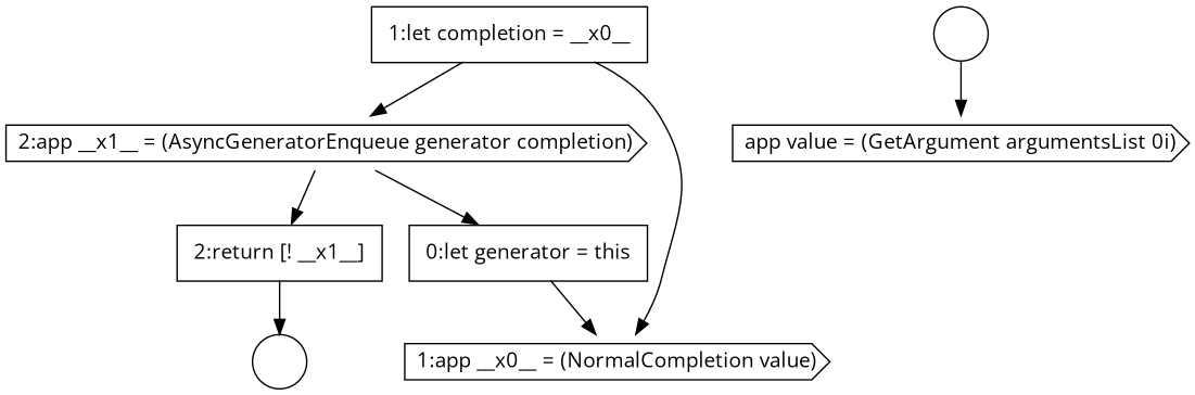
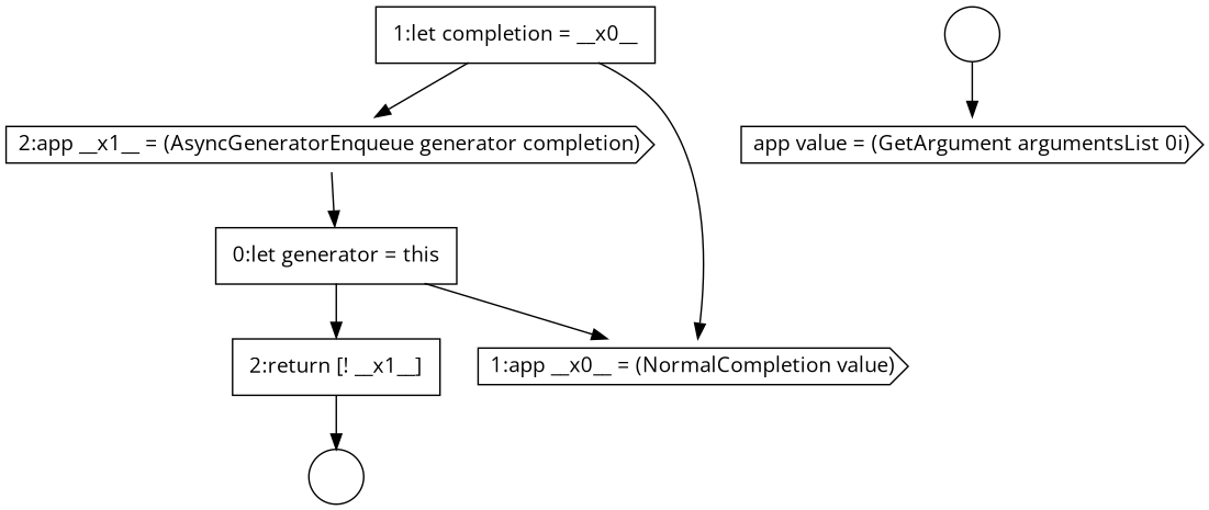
  digraph {
    fontname="Open Sans"
    node [color=black fillcolor=white fontname="Open Sans" shape=none style=filled]
    edge [color=black fontname="Open Sans"]
    n1 [label=<<font color="black">     <table border="0" cellborder="1" cellspacing="0" cellpadding="10">       <tr><td align="left">1:let completion = __x0__</td></tr>     </table>   </font>> margin=0]
    n2 [label=<<font color="black">2:app __x1__ = (AsyncGeneratorEnqueue generator completion)</font>> shape=cds]
    n3 [label=<<font color="black">1:app __x0__ = (NormalCompletion value)</font>> shape=cds]
    n4 [label=<<font color="black">     <table border="0" cellborder="1" cellspacing="0" cellpadding="10">       <tr><td align="left">0:let generator = this</td></tr>     </table>   </font>> margin=0]
    n5 [label=<<font color="black">     <table border="0" cellborder="1" cellspacing="0" cellpadding="10">       <tr><td align="left">2:return [! __x1__]</td></tr>     </table>   </font>> margin=0]
    n6 [label=<<font color="black">app value = (GetArgument argumentsList 0i)</font>> shape=cds]
    n7 [label=" " shape=circle]
    n8 [label=" " shape=circle]
    n1 -> n2
    n1 -> n3
    n2 -> n4
-   n2 -> n5
+   n4 -> n5
    n4 -> n3
    n5 -> n8
    n7 -> n6
  }
